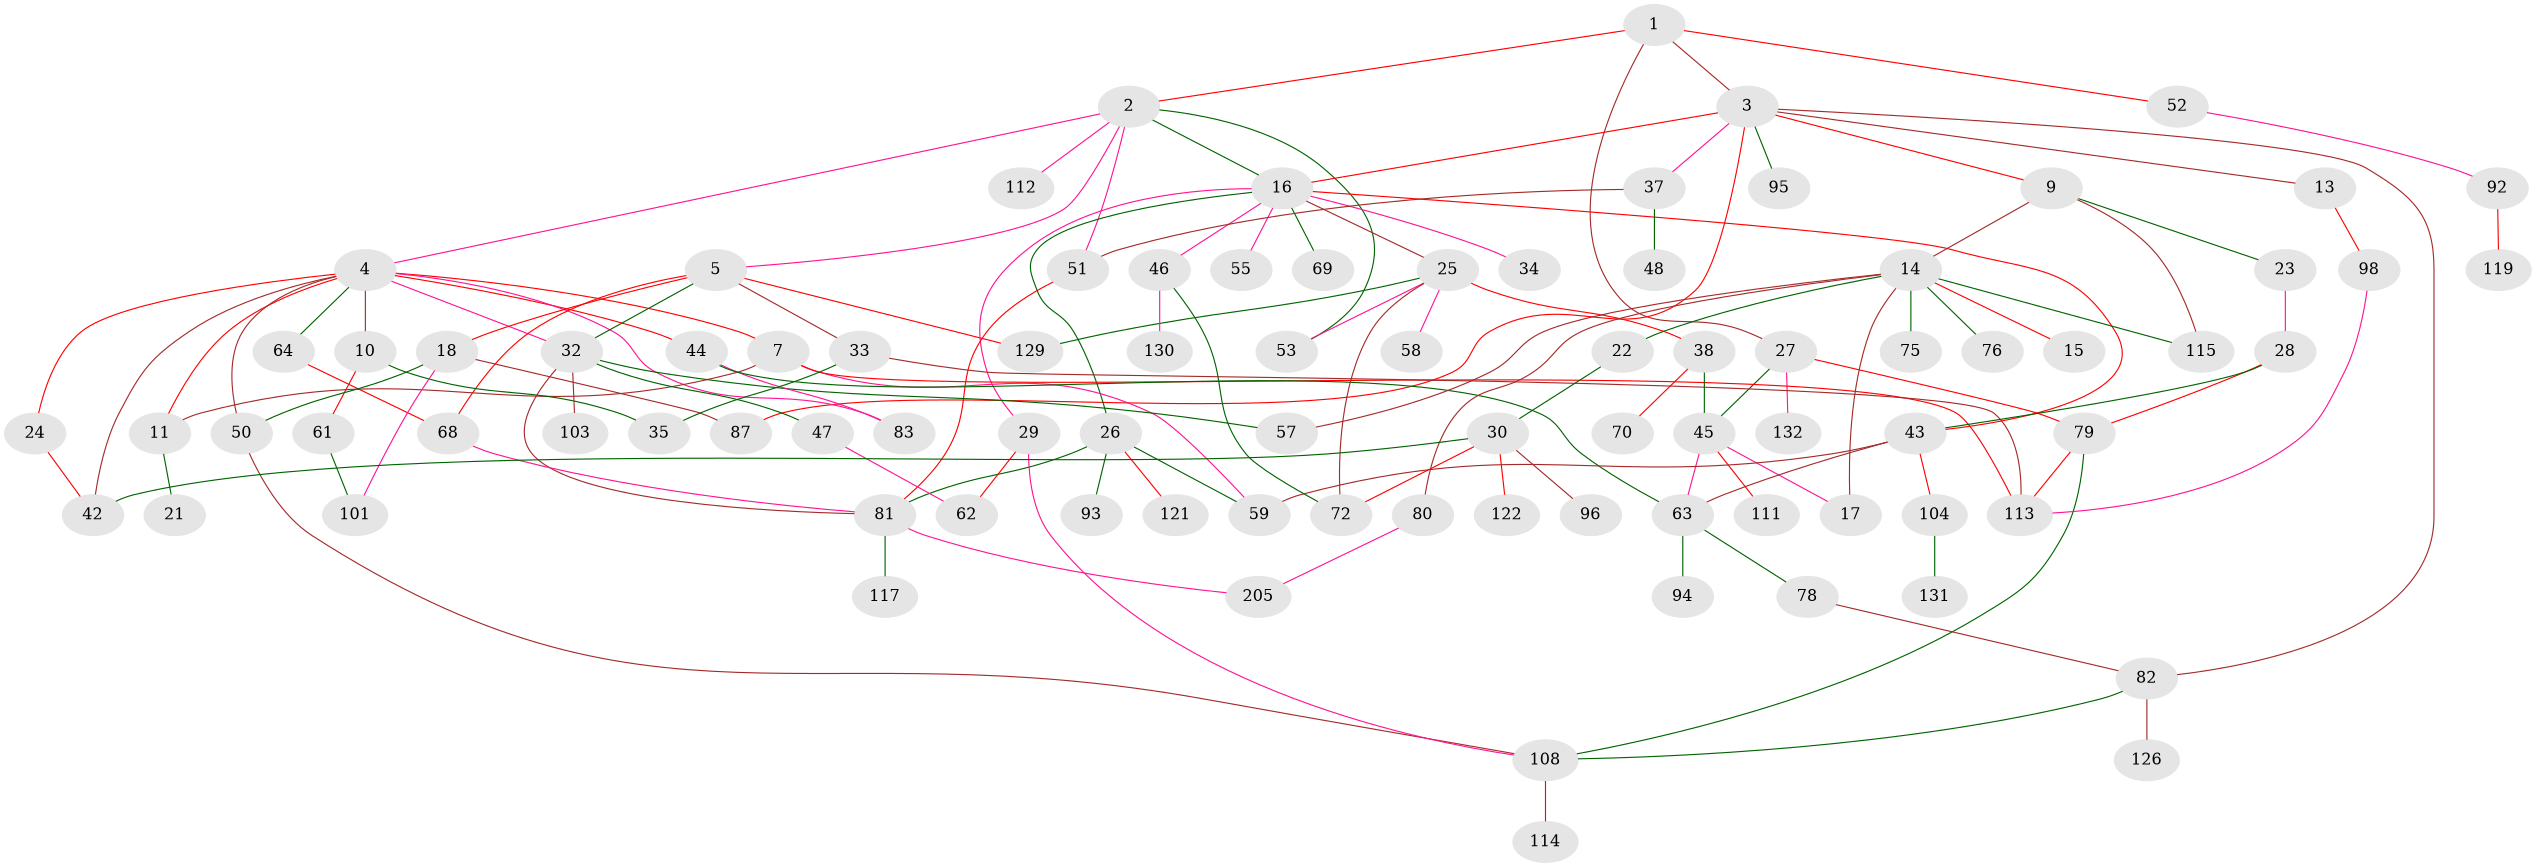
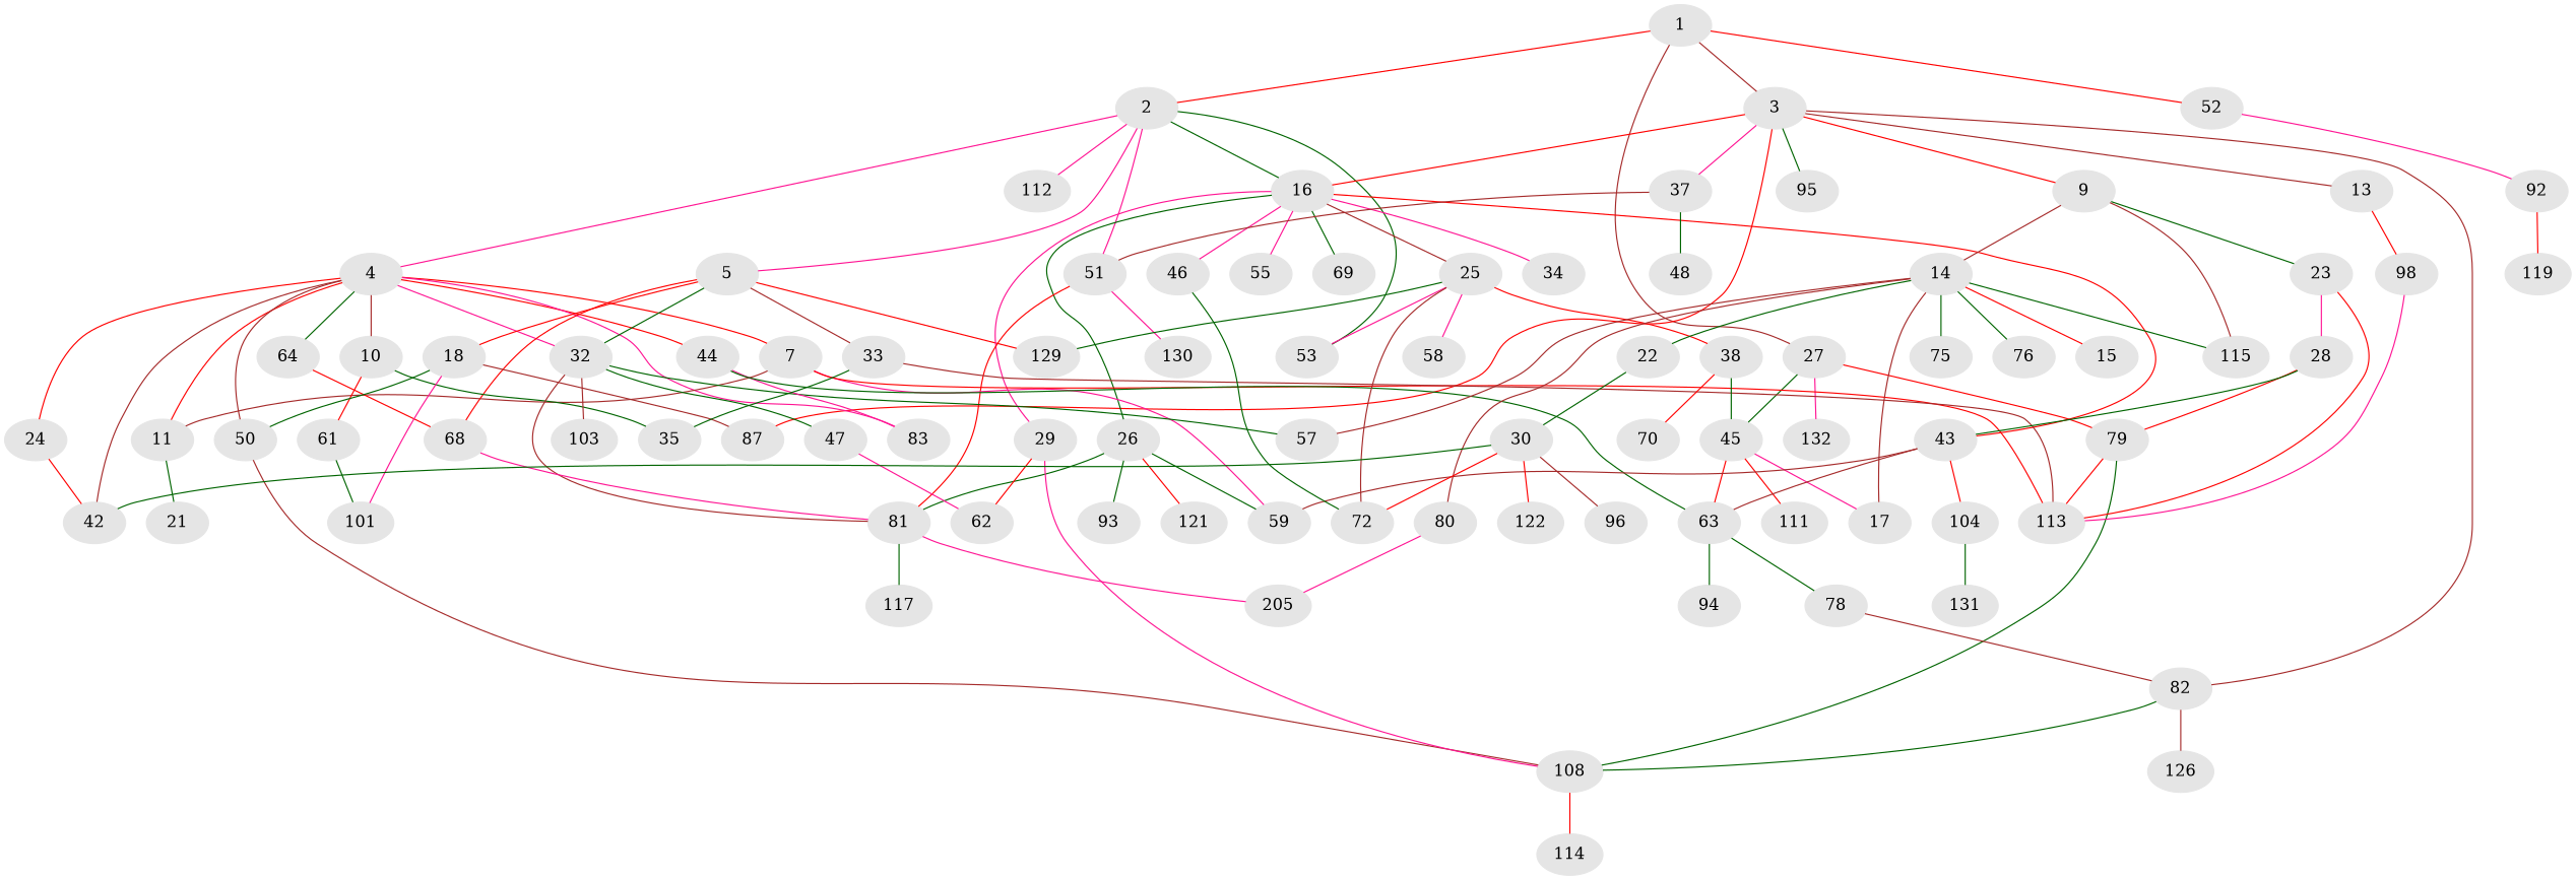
  graph {
    node [color=gray90 style=filled]
    edge [color=darkgreen]
    1 [super="+6"]
    2 [super="+65"]
    3 [super="+31"]
    27 [super="+71"]
    52
    4 [super="+40"]
    5 [super="+8"]
    16 [super="+20"]
    51 [super="+66"]
    53 [super="+120"]
    112
    9 [super="+12"]
    13
    37 [super="+41"]
    82 [super="+106"]
    87
    95
    45 [super="+90"]
    79 [super="+110"]
    132
    92 [super="+107"]
    7 [super="+39"]
    10 [super="+116"]
    11
    24
    32 [super="+85"]
    42
    44
    50 [super="+67"]
    64
    83 [super="+84"]
    18
    33
    68
    129
    25 [super="+89"]
    26 [super="+118"]
    29 [super="+86"]
    34
    43 [super="+100"]
    46 [super="+49"]
    55 [super="+102"]
    69
    81 [super="+99"]
    130
    14 [super="+19"]
    23 [super="+91"]
    115 [super="+123"]
    98
    48
    108 [super="+128"]
    126
    59 [super="+60"]
    113 [super="+124"]
    35
    61
    21
    57
    47
    103
    63 [super="+73"]
    101
    15
    17 [super="+36"]
    22 [super="+56"]
    75
    76
    80
    28
    30 [super="+54"]
    n71 [label=205 super="+109"]
    38 [super="+77"]
    58
    72 [super="+88"]
    93
    121
    62
    104 [super="+125"]
    96
    122
    70 [super="+97"]
    117
    111
    114
    78
    94
    131
    119
    1 -- 2 [color=red]
    1 -- 3 [color=brown]
    1 -- 27 [color=brown]
    1 -- 52 [color=red]
    2 -- 4 [color=deeppink]
    2 -- 5 [color=deeppink]
    2 -- 16
    2 -- 51 [color=deeppink]
    2 -- 53
    2 -- 112 [color=deeppink]
    3 -- 16 [color=red]
    3 -- 9 [color=red]
    3 -- 13 [color=brown]
    3 -- 37 [color=deeppink]
    3 -- 82 [color=brown]
    3 -- 87 [color=red]
    3 -- 95
    27 -- 45
    27 -- 79 [color=red]
    27 -- 132 [color=deeppink]
    52 -- 92 [color=deeppink]
    4 -- 7 [color=red]
    4 -- 10 [color=brown]
    4 -- 11 [color=red]
    4 -- 24 [color=red]
    4 -- 32 [color=deeppink]
    4 -- 42 [color=brown]
    4 -- 44 [color=red]
    4 -- 50 [color=brown]
    4 -- 64
    4 -- 83 [color=deeppink]
    5 -- 32
    5 -- 18 [color=red]
    5 -- 33 [color=brown]
    5 -- 68 [color=red]
    5 -- 129 [color=red]
    16 -- 25 [color=brown]
    16 -- 26
    16 -- 29 [color=deeppink]
    16 -- 34 [color=deeppink]
    16 -- 43 [color=red]
    16 -- 46 [color=deeppink]
    16 -- 55 [color=deeppink]
    16 -- 69
    51 -- 81 [color=red]
-   46 -- 130 [color=deeppink]
+   51 -- 130 [color=deeppink]
    9 -- 14 [color=brown]
    9 -- 23
    9 -- 115 [color=brown]
    13 -- 98 [color=red]
    37 -- 51 [color=brown]
    37 -- 48
    82 -- 108
    82 -- 126 [color=brown]
-   45 -- 63 [color=deeppink]
+   45 -- 63 [color=red]
    45 -- 17 [color=deeppink]
    45 -- 111 [color=red]
    79 -- 108
    79 -- 113 [color=red]
    92 -- 119 [color=red]
    7 -- 11 [color=brown]
    7 -- 59 [color=deeppink]
    7 -- 113 [color=red]
    10 -- 35
    10 -- 61 [color=red]
    11 -- 21
    24 -- 42 [color=red]
    32 -- 81 [color=brown]
    32 -- 57
    32 -- 47
    32 -- 103 [color=brown]
    44 -- 83 [color=deeppink]
    44 -- 63
    50 -- 108 [color=brown]
    64 -- 68 [color=red]
    18 -- 87 [color=brown]
    18 -- 50
    18 -- 101 [color=deeppink]
    33 -- 113 [color=brown]
    33 -- 35
    68 -- 81 [color=deeppink]
    25 -- 53 [color=deeppink]
    25 -- 129
    25 -- 38 [color=red]
    25 -- 58 [color=deeppink]
    25 -- 72 [color=brown]
    26 -- 81
    26 -- 59
    26 -- 93
    26 -- 121 [color=red]
    29 -- 108 [color=deeppink]
    29 -- 62 [color=red]
    43 -- 59 [color=brown]
    43 -- 63 [color=brown]
    43 -- 104 [color=red]
    46 -- 72
    81 -- n71 [color=deeppink]
    81 -- 117
    14 -- 115
    14 -- 57 [color=brown]
    14 -- 15 [color=red]
    14 -- 17 [color=brown]
    14 -- 22
    14 -- 75
    14 -- 76
    14 -- 80 [color=brown]
+   23 -- 113 [color=red]
    23 -- 28 [color=deeppink]
    98 -- 113 [color=deeppink]
    108 -- 114 [color=red]
    61 -- 101
    47 -- 62 [color=deeppink]
    63 -- 78
    63 -- 94
    22 -- 30
    80 -- n71 [color=deeppink]
    28 -- 79 [color=red]
    28 -- 43
    30 -- 42
    30 -- 72 [color=red]
    30 -- 96 [color=brown]
    30 -- 122 [color=red]
    38 -- 45
    38 -- 70 [color=red]
    104 -- 131
    78 -- 82 [color=brown]
  }
